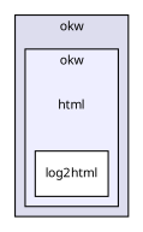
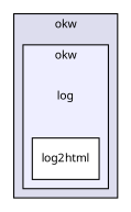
  digraph {
    compound=true
    rankdir=LR
    fontname="Noto Sans"
    node [fontname="Noto Sans" fontsize=10]
-   n1 [label=html shape=plaintext]
+   n1 [label=log shape=plaintext]
    n2 [color=black fillcolor=white label=log2html shape=box style=filled]
    subgraph cluster_1 {
      bgcolor="#ddddee"
      fontsize=10
      label=okw
      pencolor=black
      subgraph cluster_2 {
        bgcolor="#eeeeff"
        fontsize=10
        pencolor=black
        n1
        n2
      }
    }
  }
